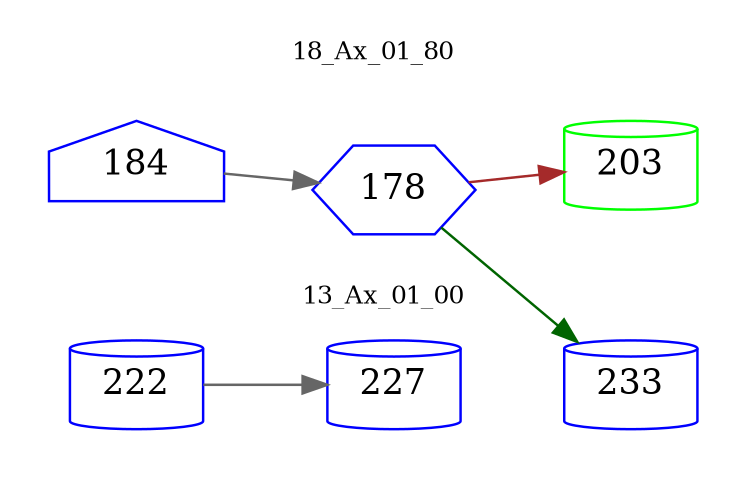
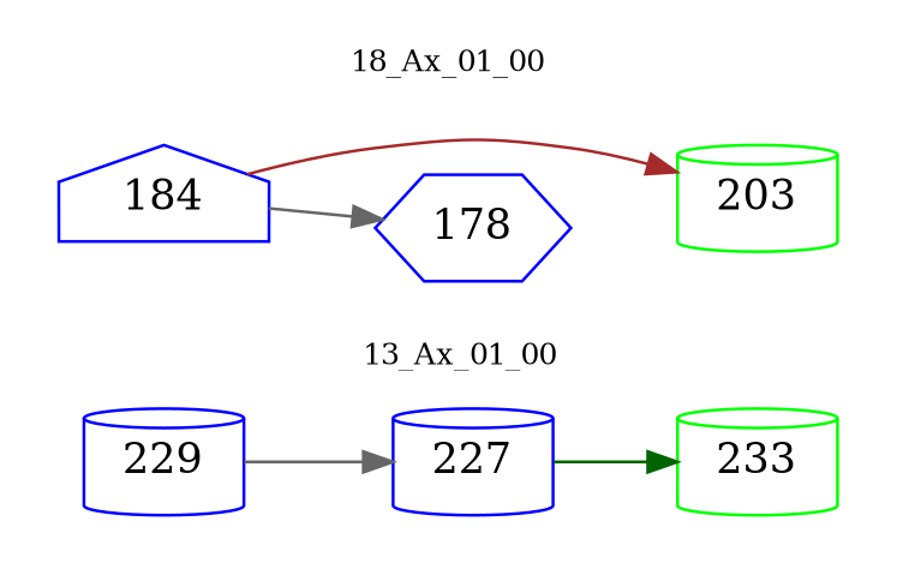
  digraph {
    rankdir=LR
    node [color=blue shape=cylinder]
    edge [color=gray40 style=solid]
    n1 [label=184 shape=house]
    n2 [label=178 shape=hexagon]
    n3 [color=green label=203]
    n4 [label=227]
-   n5 [label=222]
-   n6 [label=233]
+   n5 [label=229]
+   n6 [color=green label=233]
    subgraph cluster_1 {
      color=white
      fontsize=10
-     label="18_Ax_01_80"
+     label="18_Ax_01_00"
      n1
      n2
      n3
    }
    subgraph cluster_2 {
      color=white
      fontsize=10
      label="13_Ax_01_00"
      n4
      n5
      n6
    }
    n1 -> n2
-   n2 -> n3 [color=brown]
-   n2 -> n6 [color=darkgreen]
+   n1 -> n3 [color=brown]
+   n4 -> n6 [color=darkgreen]
    n5 -> n4
  }
